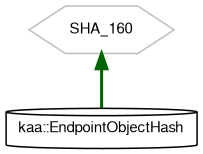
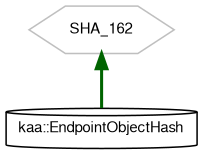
  digraph {
    rankdir=TB
    node [fontname=FreeSans fontsize=10]
-   n1 [color=grey75 height=0.2 label=SHA_160 shape=hexagon width=0.4]
+   n1 [color=grey75 height=0.2 label=SHA_162 shape=hexagon width=0.4]
    n2 [color=black height=0.2 label="kaa::EndpointObjectHash" shape=cylinder width=0.4]
    n1 -> n2 [color=darkgreen dir=back fontname=FreeSans fontsize=10 labelfontname=FreeSans labelfontsize=10 style=bold]
  }
